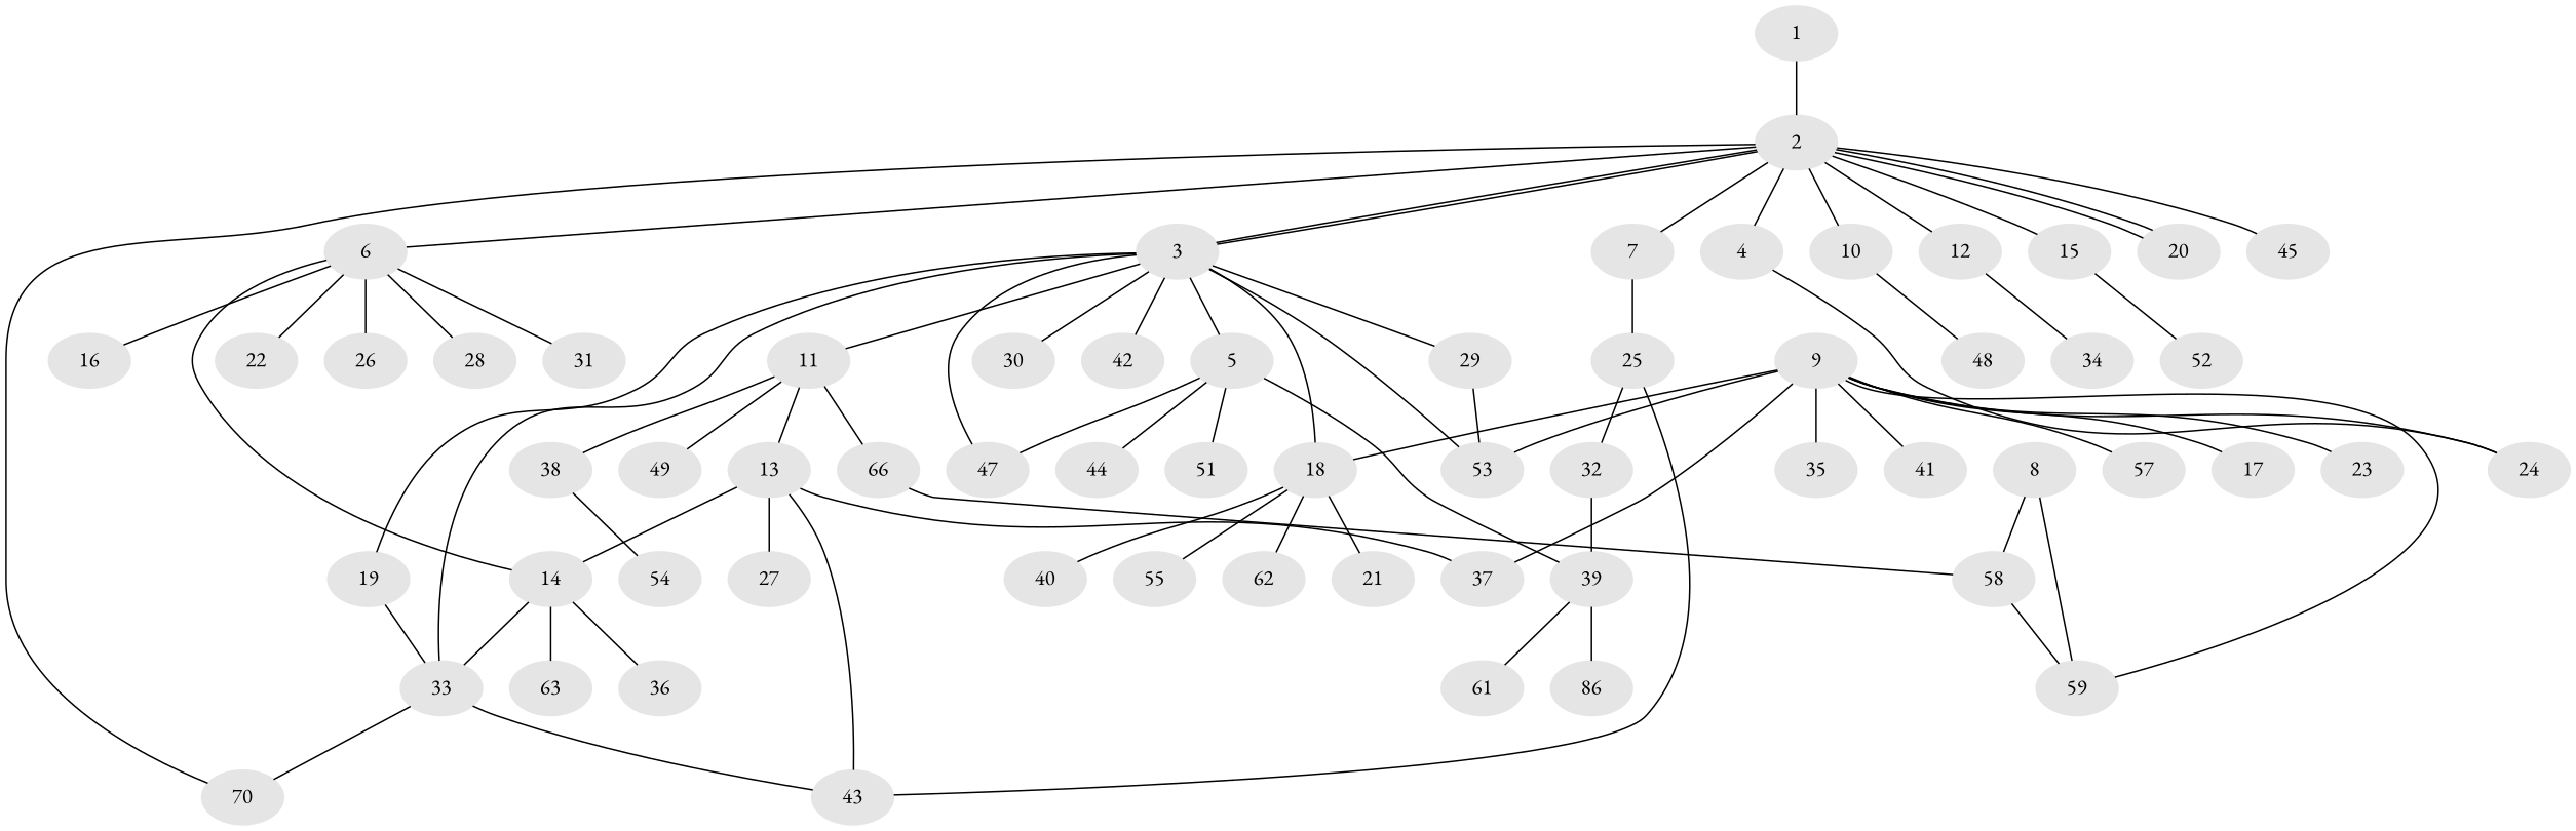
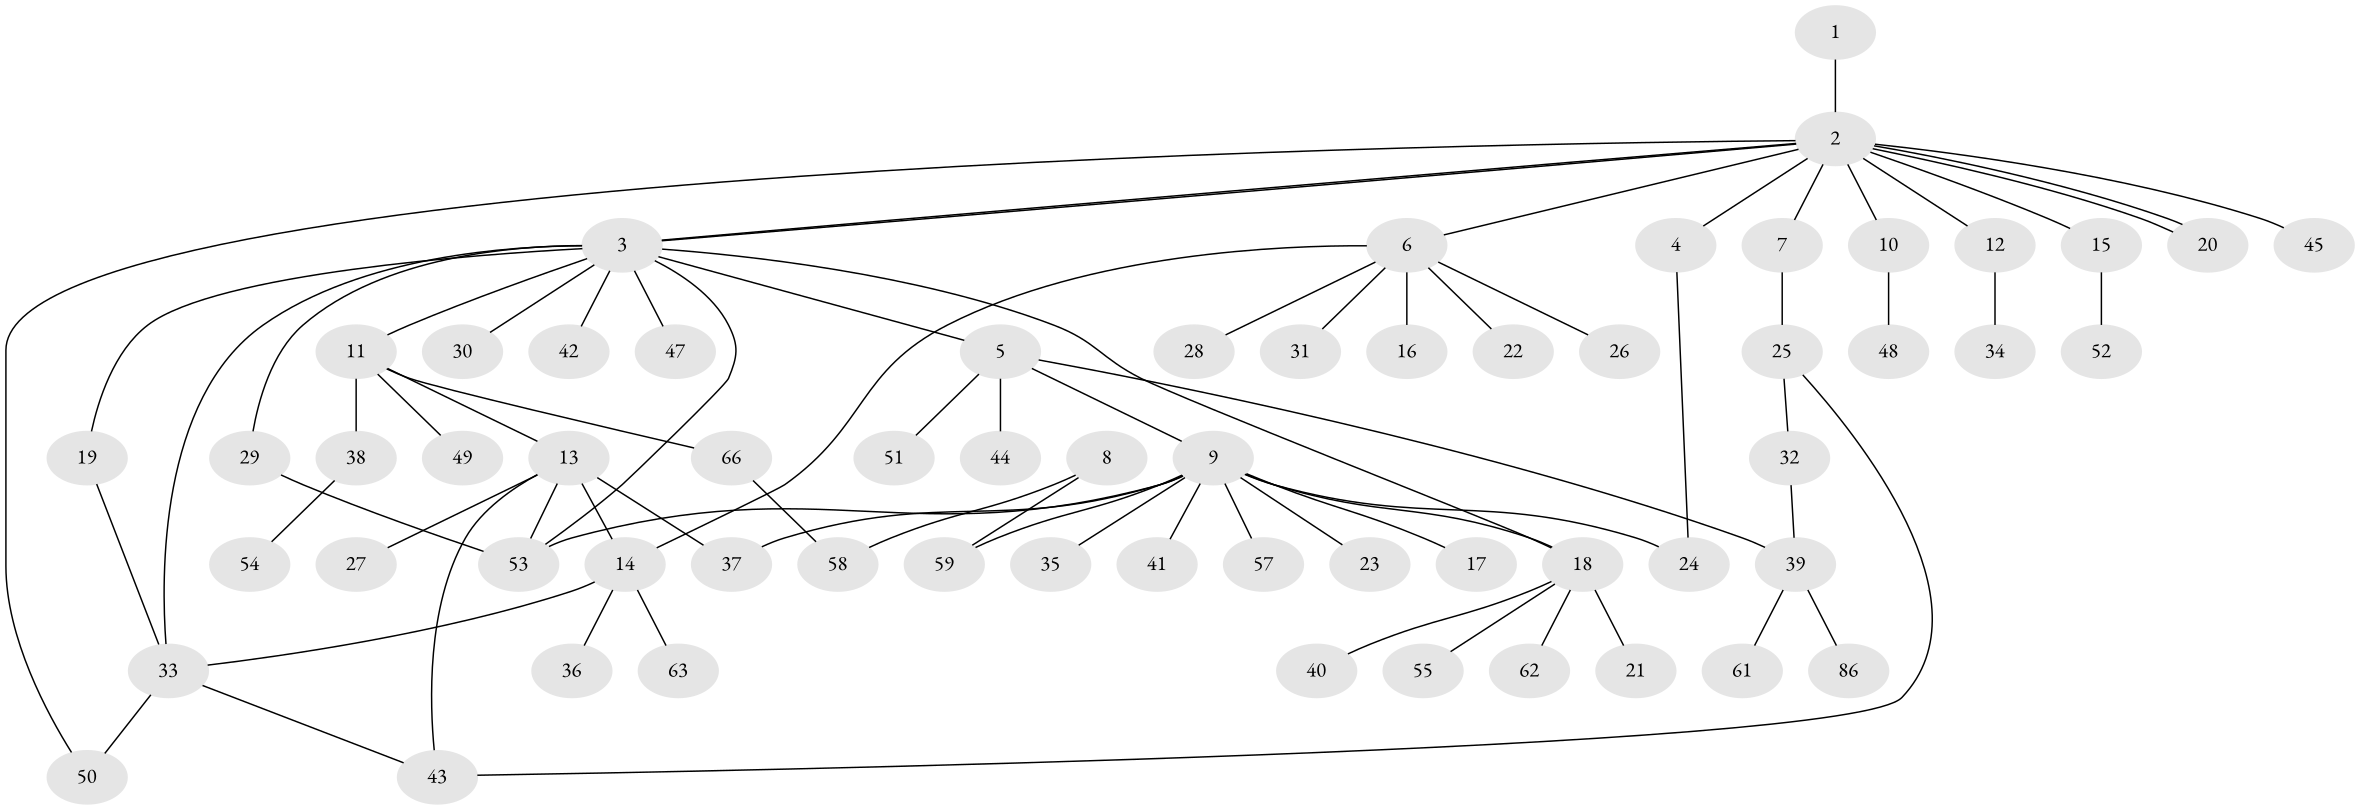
  graph {
    fontname="EB Garamond"
    node [color=gray90 fontname="EB Garamond" style=filled]
    edge [fontname="EB Garamond"]
    1
    2
    3
    4
    6
    7
    10
    12
    15
    20
    45
-   50 [label=70]
+   50
    5
    11
    18
    19
    29
    30
    33
    42
    47
    53
    24
    14
    16
    22
    26
    28
    31
    25
    48
    34
    52
    9
    39
    44
    51
    13
    38
    n40 [label=66]
    49
    21
    40
    55
    62
    43
    59
    17
    23
    35
    37
    41
    57
    n54 [label=86]
    61
    8
    58
    36
    63
    32
    27
    54
    1 -- 2
    2 -- 3
    2 -- 3
    2 -- 4
    2 -- 6
    2 -- 7
    2 -- 10
    2 -- 12
    2 -- 15
    2 -- 20
    2 -- 20
    2 -- 45
    2 -- 50
    3 -- 5
    3 -- 11
    3 -- 18
    3 -- 19
    3 -- 29
    3 -- 30
    3 -- 33
    3 -- 42
    3 -- 47
    3 -- 53
    4 -- 24
    6 -- 14
    6 -- 16
    6 -- 22
    6 -- 26
    6 -- 28
    6 -- 31
    7 -- 25
    10 -- 48
    12 -- 34
    15 -- 52
-   5 -- 47
+   5 -- 9
    5 -- 39
    5 -- 44
    5 -- 51
    11 -- 13
    11 -- 38
    11 -- n40
    11 -- 49
    18 -- 21
    18 -- 40
    18 -- 55
    18 -- 62
    19 -- 33
    29 -- 53
    33 -- 50
    33 -- 43
    14 -- 33
    14 -- 36
    14 -- 63
    25 -- 43
    25 -- 32
    9 -- 18
    9 -- 53
    9 -- 24
    9 -- 59
    9 -- 17
    9 -- 23
    9 -- 35
    9 -- 37
    9 -- 41
    9 -- 57
    39 -- n54
    39 -- 61
+   13 -- 53
    13 -- 14
    13 -- 43
    13 -- 37
    13 -- 27
    38 -- 54
    n40 -- 58
    8 -- 59
    8 -- 58
-   58 -- 59
    32 -- 39
  }
